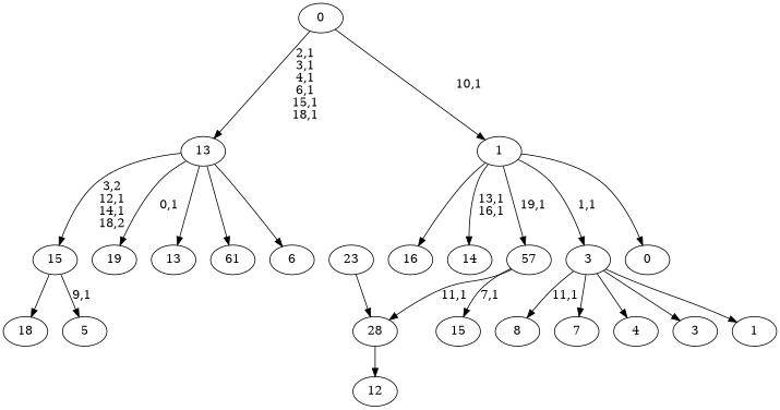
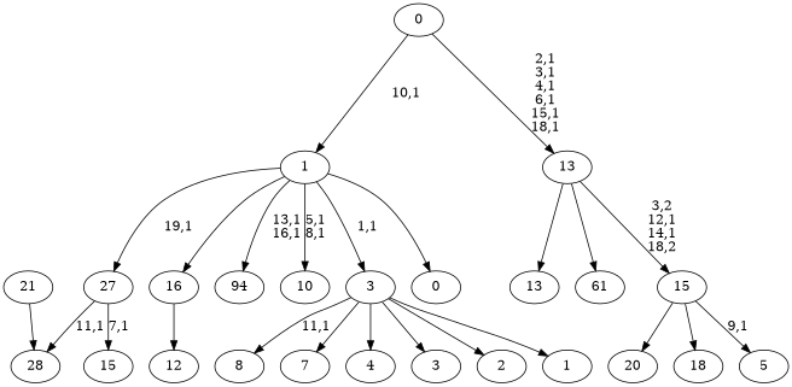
  digraph {
-   n1 [label=23]
+   n1 [label=21]
    28
-   n4 [label=19]
+   n3 [label=20]
    n5 [label=18]
    n6 [label=16]
    n7 [label=15]
-   n8 [label=14]
+   n8 [label=94]
    n9 [label=13]
    n10 [label=12]
-   27 [label=57]
+   27
    n12 [label=61]
+   n13 [label=10]
    n14 [label=8]
    n15 [label=7]
-   n16 [label=6]
    n17 [label=5]
    15
    13
    n20 [label=4]
    n21 [label=3]
+   n22 [label=2]
    n23 [label=1]
    3
    n25 [label=0]
    1
    0
    n1 -> 28
-   28 -> n10
+   n6 -> n10
    27 -> 28 [label="11,1"]
    27 -> n7 [label="7,1"]
+   15 -> n3
    15 -> n5
    15 -> n17 [label="9,1"]
-   13 -> n4 [label="0,1"]
    13 -> n9
    13 -> n12
-   13 -> n16
    13 -> 15 [label="3,2\n12,1\n14,1\n18,2"]
    3 -> n14 [label="11,1"]
    3 -> n15
    3 -> n20
    3 -> n21
+   3 -> n22
    3 -> n23
    1 -> n6
    1 -> n8 [label="13,1\n16,1"]
    1 -> 27 [label="19,1"]
+   1 -> n13 [label="5,1\n8,1"]
    1 -> 3 [label="1,1"]
    1 -> n25
    0 -> 13 [label="2,1\n3,1\n4,1\n6,1\n15,1\n18,1"]
    0 -> 1 [label="10,1"]
  }
